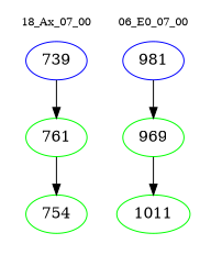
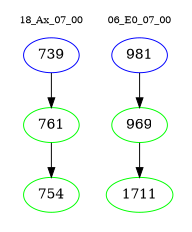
  digraph {
    node [color=green]
    edge [color=black]
    n1 [color=blue label=739]
    n2 [label=761]
    n3 [label=754]
    n4 [color=blue label=981]
    n5 [label=969]
-   n6 [label=1011]
+   n6 [label=1711]
    subgraph cluster_1 {
      color=white
      fontsize=10
      label="18_Ax_07_00"
      n1
      n2
      n3
    }
    subgraph cluster_2 {
      color=white
      fontsize=10
      label="06_E0_07_00"
      n4
      n5
      n6
    }
    n1 -> n2
    n2 -> n3
    n4 -> n5
    n5 -> n6
  }
